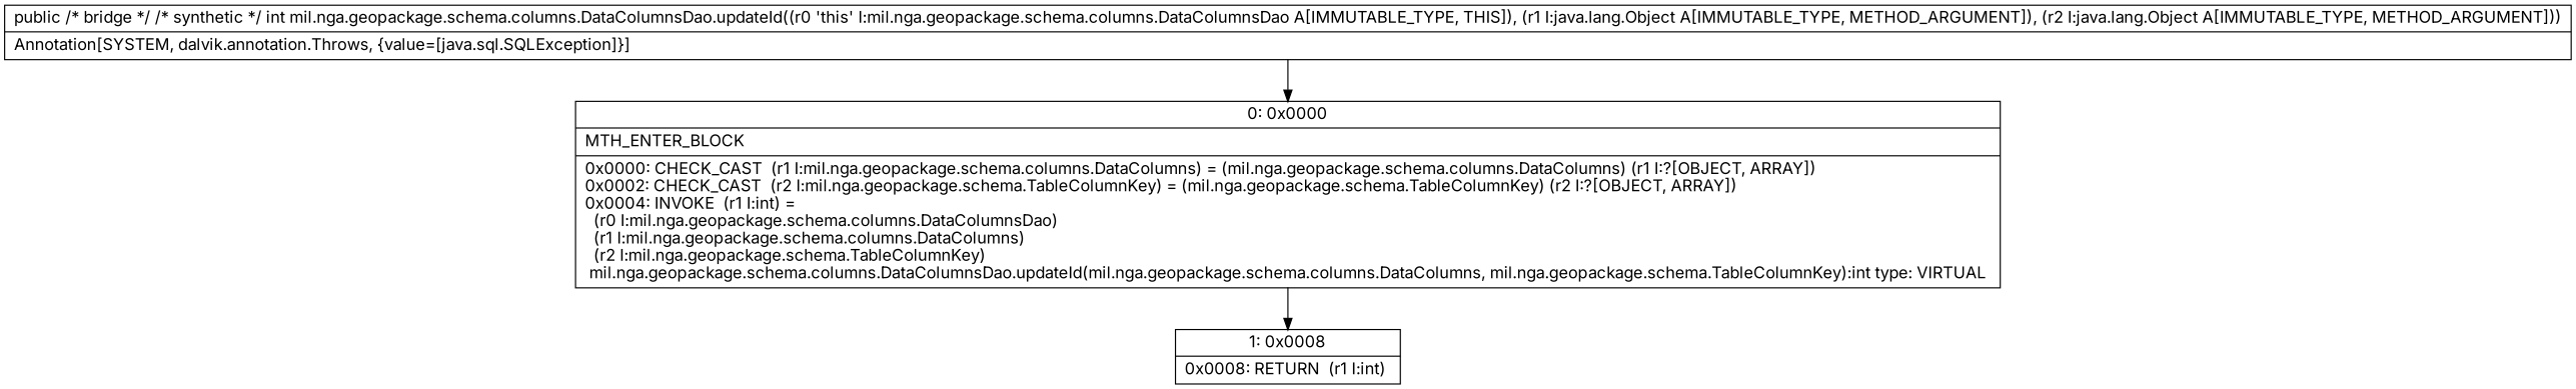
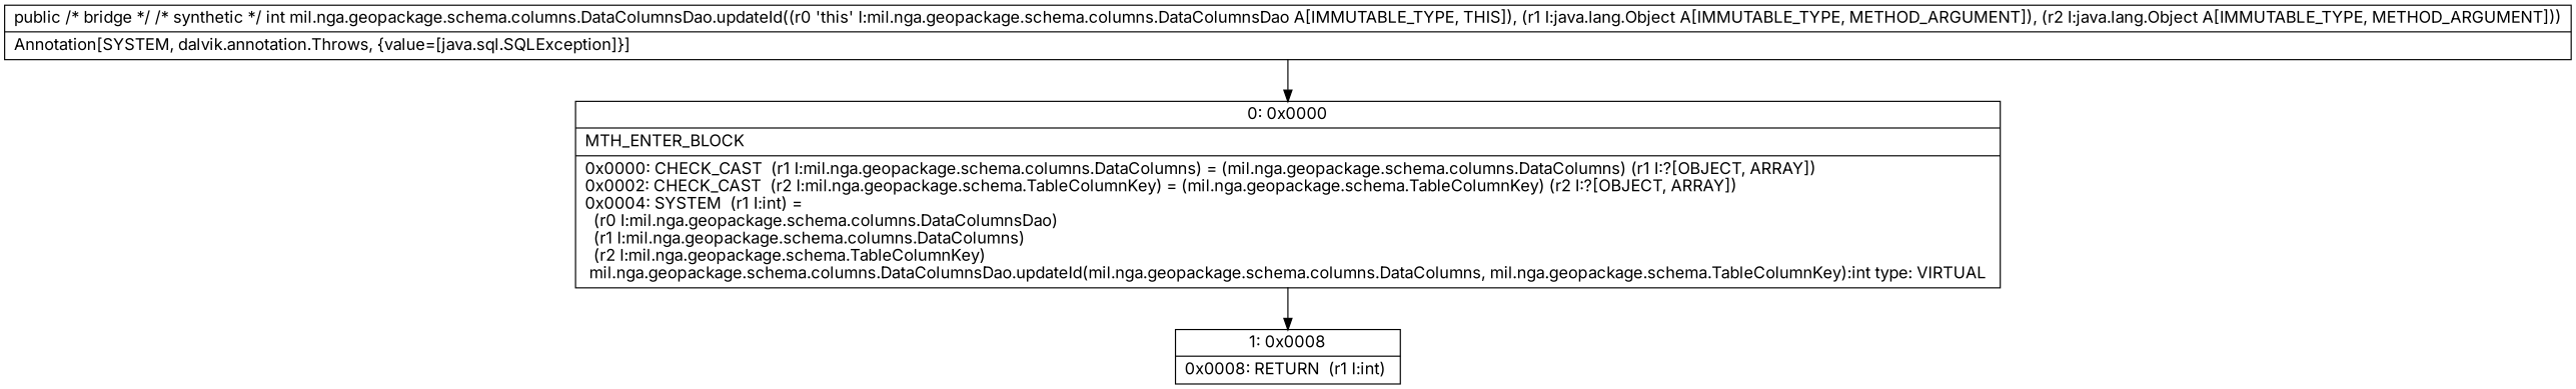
  digraph {
    fontname=Inter
    node [shape=record fontname=Inter]
    edge [fontname=Inter]
-   n1 [label="{0\:\ 0x0000|MTH_ENTER_BLOCK\l|0x0000: CHECK_CAST  (r1 I:mil.nga.geopackage.schema.columns.DataColumns) = (mil.nga.geopackage.schema.columns.DataColumns) (r1 I:?[OBJECT, ARRAY]) \l0x0002: CHECK_CAST  (r2 I:mil.nga.geopackage.schema.TableColumnKey) = (mil.nga.geopackage.schema.TableColumnKey) (r2 I:?[OBJECT, ARRAY]) \l0x0004: INVOKE  (r1 I:int) = \l  (r0 I:mil.nga.geopackage.schema.columns.DataColumnsDao)\l  (r1 I:mil.nga.geopackage.schema.columns.DataColumns)\l  (r2 I:mil.nga.geopackage.schema.TableColumnKey)\l mil.nga.geopackage.schema.columns.DataColumnsDao.updateId(mil.nga.geopackage.schema.columns.DataColumns, mil.nga.geopackage.schema.TableColumnKey):int type: VIRTUAL \l}"]
+   n1 [label="{0\:\ 0x0000|MTH_ENTER_BLOCK\l|0x0000: CHECK_CAST  (r1 I:mil.nga.geopackage.schema.columns.DataColumns) = (mil.nga.geopackage.schema.columns.DataColumns) (r1 I:?[OBJECT, ARRAY]) \l0x0002: CHECK_CAST  (r2 I:mil.nga.geopackage.schema.TableColumnKey) = (mil.nga.geopackage.schema.TableColumnKey) (r2 I:?[OBJECT, ARRAY]) \l0x0004: SYSTEM  (r1 I:int) = \l  (r0 I:mil.nga.geopackage.schema.columns.DataColumnsDao)\l  (r1 I:mil.nga.geopackage.schema.columns.DataColumns)\l  (r2 I:mil.nga.geopackage.schema.TableColumnKey)\l mil.nga.geopackage.schema.columns.DataColumnsDao.updateId(mil.nga.geopackage.schema.columns.DataColumns, mil.nga.geopackage.schema.TableColumnKey):int type: VIRTUAL \l}"]
    n2 [label="{1\:\ 0x0008|0x0008: RETURN  (r1 I:int) \l}"]
    n3 [label="{public \/* bridge *\/ \/* synthetic *\/ int mil.nga.geopackage.schema.columns.DataColumnsDao.updateId((r0 'this' I:mil.nga.geopackage.schema.columns.DataColumnsDao A[IMMUTABLE_TYPE, THIS]), (r1 I:java.lang.Object A[IMMUTABLE_TYPE, METHOD_ARGUMENT]), (r2 I:java.lang.Object A[IMMUTABLE_TYPE, METHOD_ARGUMENT]))  | Annotation[SYSTEM, dalvik.annotation.Throws, \{value=[java.sql.SQLException]\}]\l}"]
    n1 -> n2
    n3 -> n1
  }
